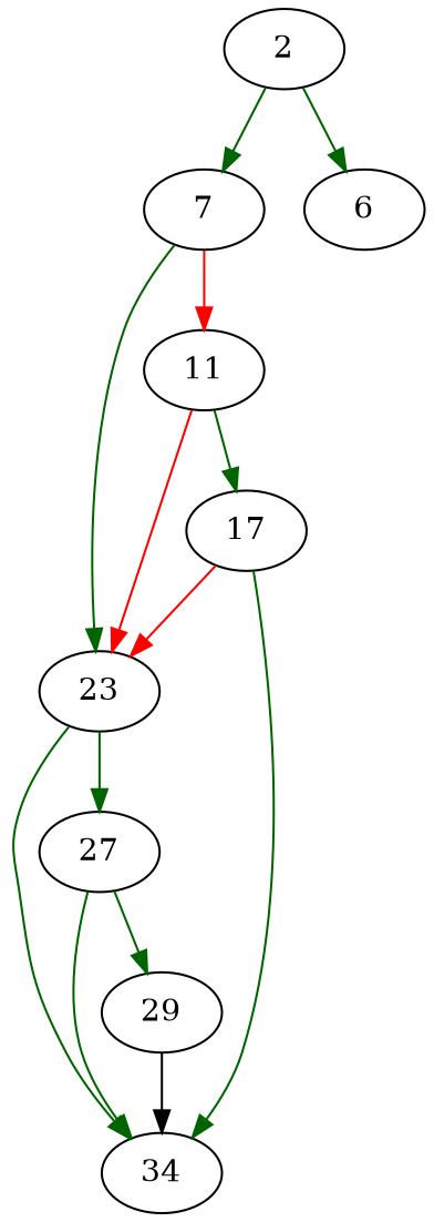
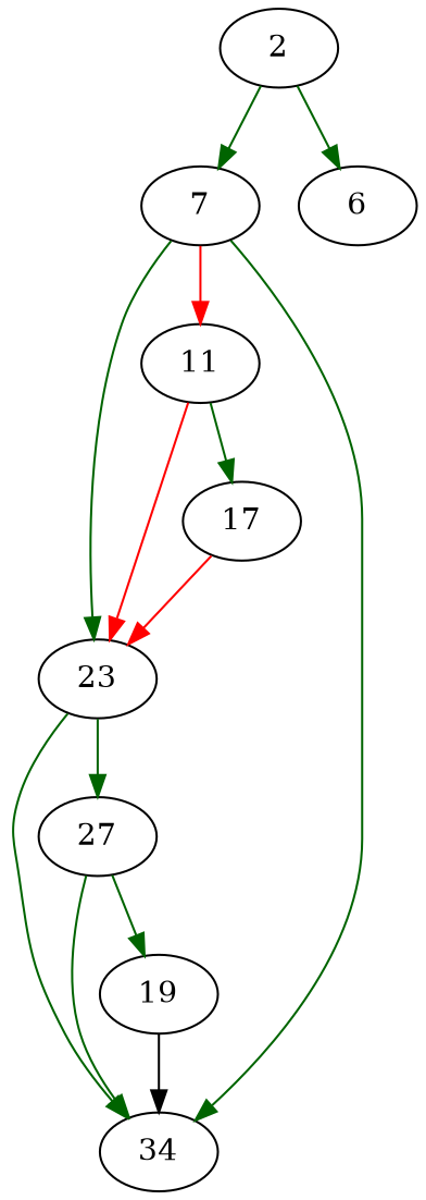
  strict digraph {
    edge [color=darkgreen cond=true]
    2 [entry=true]
    7
    6
    23
    11
    34
    27
    17
-   29
+   29 [label=19]
    2 -> 7
    2 -> 6 [cond=false]
    7 -> 23
    7 -> 11 [color=red cond=false]
    23 -> 34 [cond=false]
    23 -> 27
    11 -> 23 [color=red cond=false]
    11 -> 17
    27 -> 34
    27 -> 29 [cond=false]
    17 -> 23 [color=red cond=false]
-   17 -> 34
+   7 -> 34
    29 -> 34 [color="" cond=""]
  }
